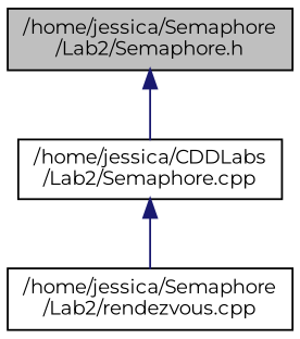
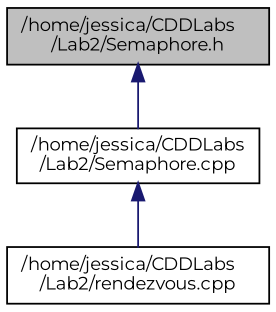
  digraph {
    fontname=Montserrat
    node [color=black fillcolor=white fontname=Montserrat fontsize=10 shape=record style=filled]
    edge [color=midnightblue dir=back fontname=Montserrat fontsize=10 labelfontname=Helvetica labelfontsize=10 style=solid]
-   n1 [fillcolor=grey75 fontcolor=black height=0.2 label="/home/jessica/Semaphore\l/Lab2/Semaphore.h" width=0.4]
+   n1 [fillcolor=grey75 fontcolor=black height=0.2 label="/home/jessica/CDDLabs\l/Lab2/Semaphore.h" width=0.4]
    n2 [height=0.2 label="/home/jessica/CDDLabs\l/Lab2/Semaphore.cpp" width=0.4]
-   n3 [height=0.2 label="/home/jessica/Semaphore\l/Lab2/rendezvous.cpp" width=0.4]
+   n3 [height=0.2 label="/home/jessica/CDDLabs\l/Lab2/rendezvous.cpp" width=0.4]
    n1 -> n2
    n2 -> n3
  }
